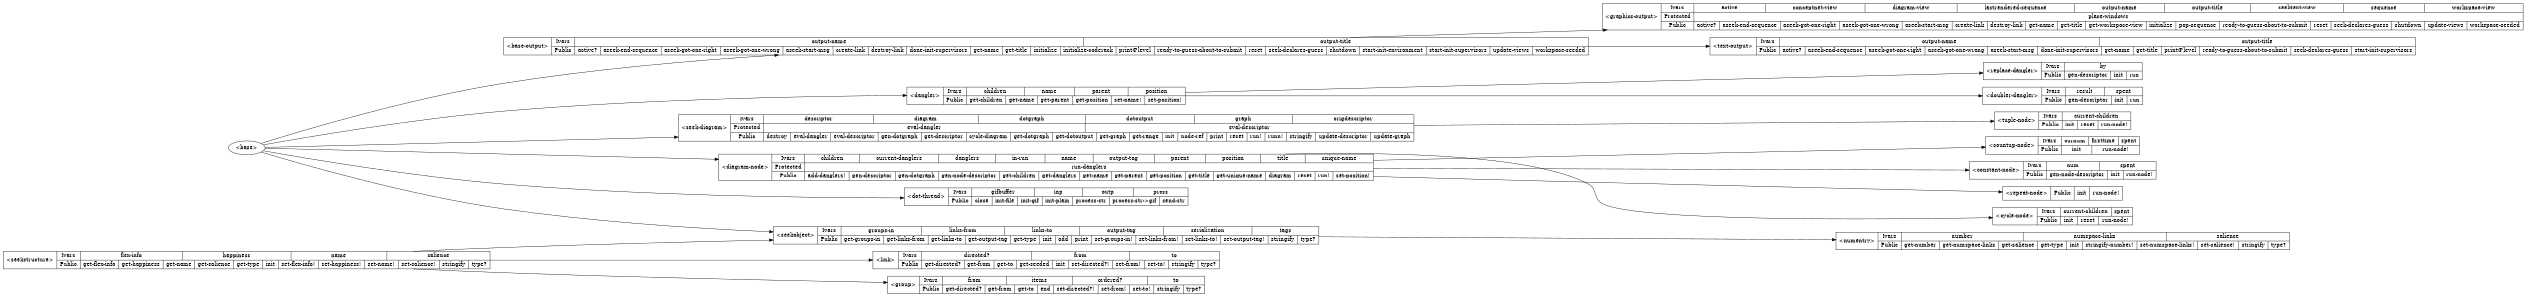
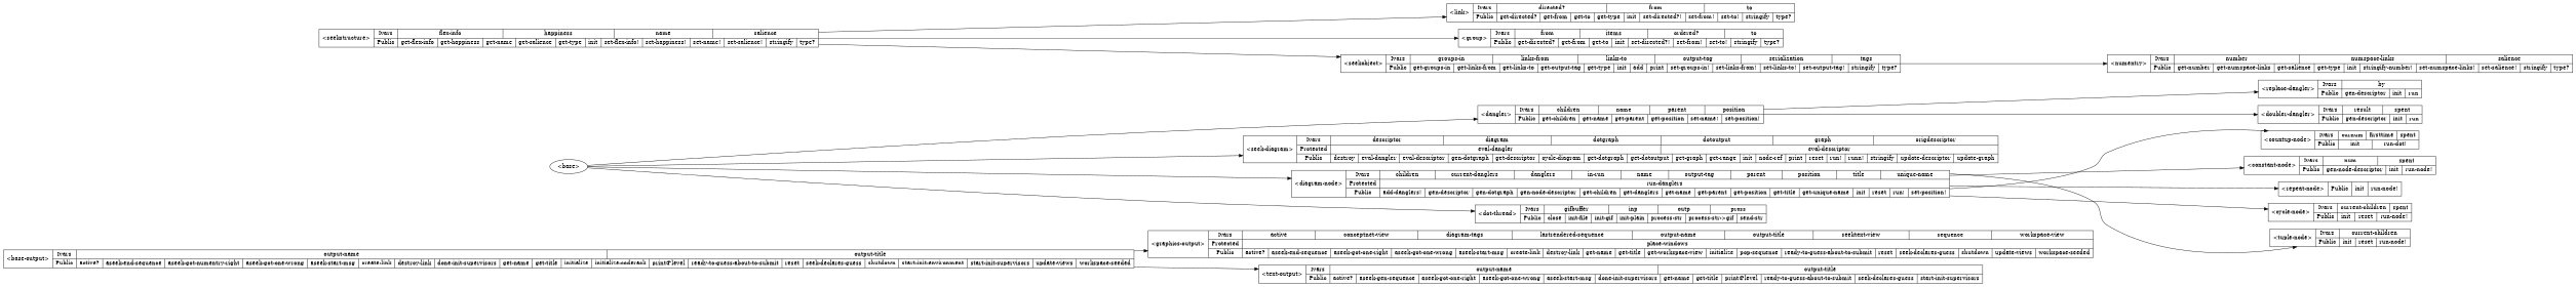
  digraph {
    color=black
    fontcolor=black
    fontname="Times-Roman"
    fontsize=14
    rankdir=LR
    node [color=black fontcolor=black fontname="Times-Roman" fontsize=14 shape=record]
    edge [color=black fontcolor=black fontname="Times-Roman" fontsize=14]
-   n1 [label="{ \<base-output\> | { Ivars | Public } | { { output-name | output-title } | { active? | aseek-end-sequence | aseek-got-one-right | aseek-got-one-wrong | aseek-start-msg | create-link | destroy-link | done-init-supervisors | get-name | get-title | initialize | initialize-coderack | print@level | ready-to-guess-about-to-submit | reset | seek-declares-guess | shutdown | start-init-environment | start-init-supervisors | update-views | workspace-seeded } } }"]
-   n2 [label="{ \<graphics-output\> | { Ivars | Protected | Public } | { { active | conceptnet-view | diagram-view | lastrendered-sequence | output-name | output-title | seektext-view | sequence | workspace-view } | { place-windows } | { active? | aseek-end-sequence | aseek-got-one-right | aseek-got-one-wrong | aseek-start-msg | create-link | destroy-link | get-name | get-title | get-workspace-view | initialize | pop-sequence | ready-to-guess-about-to-submit | reset | seek-declares-guess | shutdown | update-views | workspace-seeded } } }"]
-   n3 [label="{ \<text-output\> | { Ivars | Public } | { { output-name | output-title } | { active? | aseek-end-sequence | aseek-got-one-right | aseek-got-one-wrong | aseek-start-msg | done-init-supervisors | get-name | get-title | print@level | ready-to-guess-about-to-submit | seek-declares-guess | start-init-supervisors } } }"]
+   n1 [label="{ \<base-output\> | { Ivars | Public } | { { output-name | output-title } | { active? | aseek-end-sequence | aseek-got-numentry-right | aseek-got-one-wrong | aseek-start-msg | create-link | destroy-link | done-init-supervisors | get-name | get-title | initialize | initialize-coderack | print@level | ready-to-guess-about-to-submit | reset | seek-declares-guess | shutdown | start-init-environment | start-init-supervisors | update-views | workspace-seeded } } }"]
+   n2 [label="{ \<graphics-output\> | { Ivars | Protected | Public } | { { active | conceptnet-view | diagram-tags | lastrendered-sequence | output-name | output-title | seektext-view | sequence | workspace-view } | { place-windows } | { active? | aseek-end-sequence | aseek-got-one-right | aseek-got-one-wrong | aseek-start-msg | create-link | destroy-link | get-name | get-title | get-workspace-view | initialize | pop-sequence | ready-to-guess-about-to-submit | reset | seek-declares-guess | shutdown | update-views | workspace-seeded } } }"]
+   n3 [label="{ \<text-output\> | { Ivars | Public } | { { output-name | output-title } | { active? | aseek-gen-sequence | aseek-got-one-right | aseek-got-one-wrong | aseek-start-msg | done-init-supervisors | get-name | get-title | print@level | ready-to-guess-about-to-submit | seek-declares-guess | start-init-supervisors } } }"]
    n4 [label="{ \<dangler\> | { Ivars | Public } | { { children | name | parent | position } | { get-children | get-name | get-parent | get-position | set-name! | set-position! } } }"]
    n5 [label="{ \<replace-dangler\> | { Ivars | Public } | { { by } | { gen-descriptor | init | run } } }"]
    n6 [label="{ \<doubler-dangler\> | { Ivars | Public } | { { result | spent } | { gen-descriptor | init | run } } }"]
    n7 [label="{ \<seek-diagram\> | { Ivars | Protected | Public } | { { descriptor | diagram | dotgraph | dotoutput | graph | origdescriptor } | { eval-dangler | eval-descriptor } | { destroy | eval-dangler | eval-descriptor | gen-dotgraph | get-descriptor | cycle-diagram | get-dotgraph | get-dotoutput | get-graph | get-range | init | node-ref | print | reset | run! | runn! | stringify | update-descriptor | update-graph } } }"]
-   n8 [label="{ \<diagram-node\> | { Ivars | Protected | Public } | { { children | current-danglers | danglers | in-run | name | output-tag | parent | position | title | unique-name } | { run-danglers } | { add-danglers! | gen-descriptor | gen-dotgraph | gen-node-descriptor | get-children | get-danglers | get-name | get-parent | get-position | get-title | get-unique-name | diagram | reset | run! | set-position! } } }"]
-   n9 [label="{ \<countup-node\> | { Ivars | Public } | { { curnum | firsttime | spent } | { init | run-node! } } }"]
+   n8 [label="{ \<diagram-node\> | { Ivars | Protected | Public } | { { children | current-danglers | danglers | in-run | name | output-tag | parent | position | title | unique-name } | { run-danglers } | { add-danglers! | gen-descriptor | gen-dotgraph | gen-node-descriptor | get-children | get-danglers | get-name | get-parent | get-position | get-title | get-unique-name | init | reset | run! | set-position! } } }"]
+   n9 [label="{ \<countup-node\> | { Ivars | Public } | { { curnum | firsttime | spent } | { init | run-dot! } } }"]
    n10 [label="{ \<constant-node\> | { Ivars | Public } | { { num | spent } | { gen-node-descriptor | init | run-node! } } }"]
    n11 [label="{ \<repeat-node\> | { Public } | { { init | run-node! } } }"]
    n12 [label="{ \<cycle-node\> | { Ivars | Public } | { { current-children | spent } | { init | reset | run-node! } } }"]
    n13 [label="{ \<tuple-node\> | { Ivars | Public } | { { current-children } | { init | reset | run-node! } } }"]
    n14 [label="{ \<dot-thread\> | { Ivars | Public } | { { gifbuffer | inp | outp | prcss } | { close | init-file | init-gif | init-plain | process-str | process-str-\>gif | send-str } } }"]
    n15 [label="{ \<seekstructure\> | { Ivars | Public } | { { flex-info | happiness | name | salience } | { get-flex-info | get-happiness | get-name | get-salience | get-type | init | set-flex-info! | set-happiness! | set-name! | set-salience! | stringify | type? } } }"]
-   n16 [label="{ \<link\> | { Ivars | Public } | { { directed? | from | to } | { get-directed? | get-from | get-to | get-seeded | init | set-directed?! | set-from! | set-to! | stringify | type? } } }"]
-   n17 [label="{ \<group\> | { Ivars | Public } | { { from | items | ordered? | to } | { get-directed? | get-from | get-to | end | set-directed?! | set-from! | set-to! | stringify | type? } } }"]
+   n16 [label="{ \<link\> | { Ivars | Public } | { { directed? | from | to } | { get-directed? | get-from | get-to | get-type | init | set-directed?! | set-from! | set-to! | stringify | type? } } }"]
+   n17 [label="{ \<group\> | { Ivars | Public } | { { from | items | ordered? | to } | { get-directed? | get-from | get-to | init | set-directed?! | set-from! | set-to! | stringify | type? } } }"]
    n18 [label="{ \<seekobject\> | { Ivars | Public } | { { groups-in | links-from | links-to | output-tag | serialization | tags } | { get-groups-in | get-links-from | get-links-to | get-output-tag | get-type | init | add | print | set-groups-in! | set-links-from! | set-links-to! | set-output-tag! | stringify | type? } } }"]
    n19 [label="{ \<numentry\> | { Ivars | Public } | { { number | numspace-links | salience } | { get-number | get-numspace-links | get-salience | get-type | init | stringify-number! | set-numspace-links! | set-salience! | stringify | type? } } }"]
    "\<base\>" [shape=ellipse]
    n1 -> n2
    n1 -> n3
    n4 -> n5
    n4 -> n6
    n8 -> n9
    n8 -> n10
    n8 -> n11
    n8 -> n12
-   n7 -> n13
+   n8 -> n13
    n15 -> n16
    n15 -> n17
    n15 -> n18
    n18 -> n19
-   "\<base\>" -> n1
    "\<base\>" -> n4
    "\<base\>" -> n7
    "\<base\>" -> n8
    "\<base\>" -> n14
-   "\<base\>" -> n18
  }
